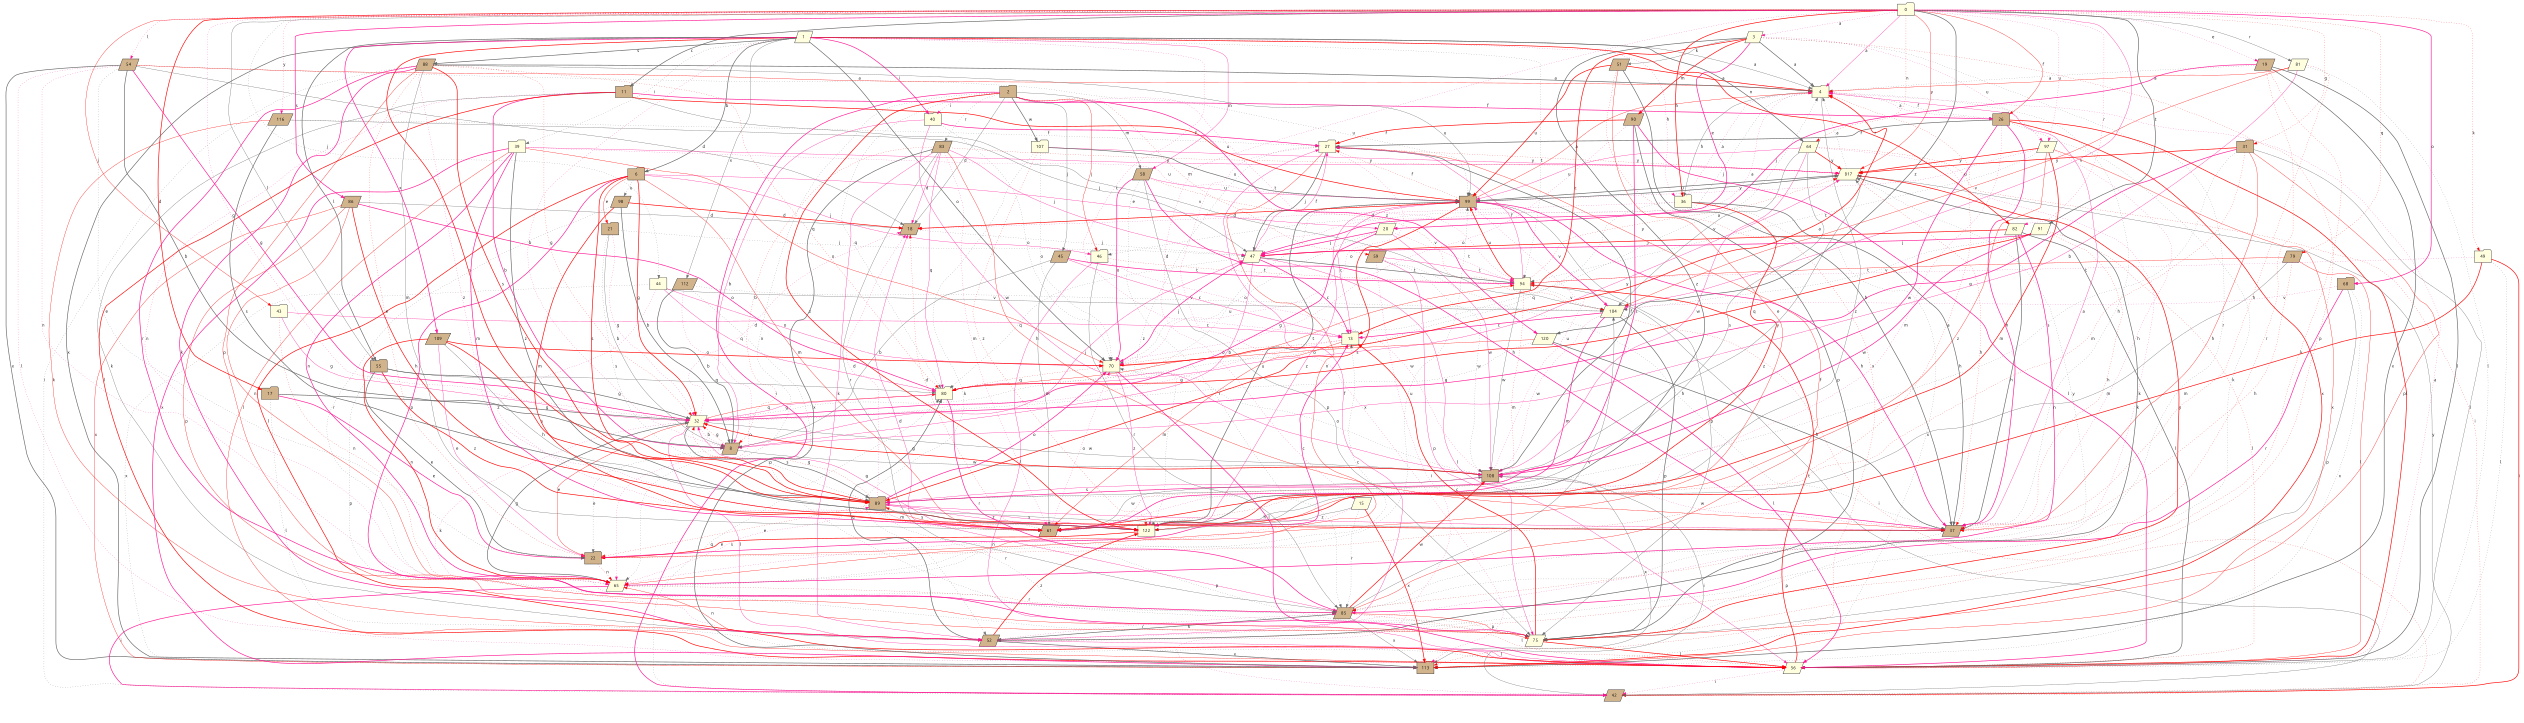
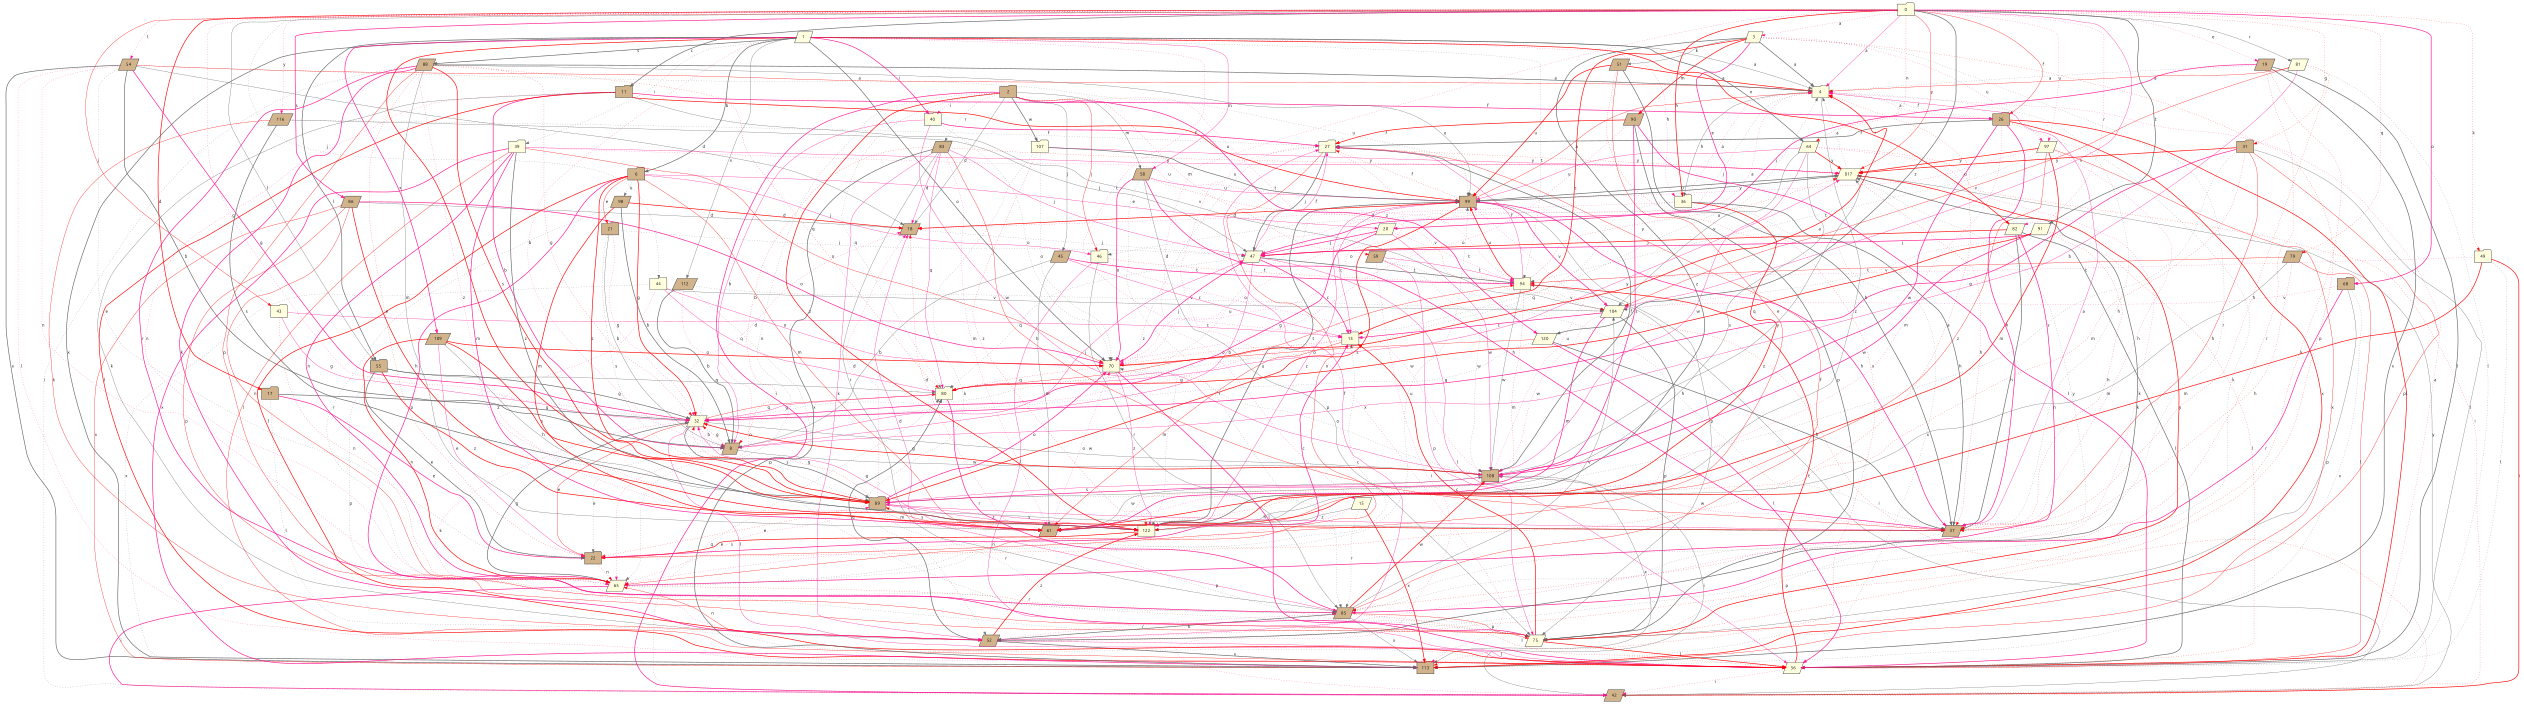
  strict digraph {
    fontname=Ubuntu
    node [fillcolor=tan fontname=Ubuntu shape=parallelogram style=filled]
    edge [color=gray40 fontname=Ubuntu style=dotted]
    0 [fillcolor=lightyellow shape=folder]
    3 [fillcolor=lightyellow]
    4 [fillcolor=lightyellow shape=folder]
    11 [shape=folder]
    15 [fillcolor=lightyellow]
    17 [shape=folder]
    19
    26 [shape=folder]
    31 [shape=folder]
    32 [fillcolor=lightyellow]
    36 [fillcolor=lightyellow shape=folder]
    43 [fillcolor=lightyellow shape=folder]
    44 [fillcolor=lightyellow shape=folder]
    49 [fillcolor=lightyellow shape=folder]
    54
    55 [shape=folder]
    64 [fillcolor=lightyellow]
    68 [shape=folder]
    79
    81 [fillcolor=lightyellow]
    82 [fillcolor=lightyellow]
    86
    91 [fillcolor=lightyellow]
    97 [fillcolor=lightyellow]
    104 [fillcolor=lightyellow]
    116
    n27 [fillcolor=lightyellow label=817]
    120 [fillcolor=lightyellow]
    13 [fillcolor=lightyellow shape=folder]
    122 [fillcolor=lightyellow shape=folder]
    20 [fillcolor=lightyellow]
    51
    n33 [label=90]
    75 [fillcolor=lightyellow]
    85
    46 [fillcolor=lightyellow shape=folder]
    37
    8
    65 [fillcolor=lightyellow]
    56 [fillcolor=lightyellow]
    52
    99 [shape=folder]
    113 [shape=folder]
    22 [shape=folder]
    47 [fillcolor=lightyellow]
    61
    108 [shape=folder]
    27 [fillcolor=lightyellow shape=folder]
    89 [shape=folder]
    18
    80 [fillcolor=lightyellow shape=folder]
    70 [fillcolor=lightyellow shape=folder]
    42
    94 [fillcolor=lightyellow shape=folder]
    1 [fillcolor=lightyellow]
    6 [shape=folder]
    39 [fillcolor=lightyellow shape=folder]
    40 [fillcolor=lightyellow shape=folder]
    58
    88
    109
    112
    21 [shape=folder]
    98
    2 [shape=folder]
    45
    59
    83
    107 [fillcolor=lightyellow shape=folder]
    0 -> 3 [color=deeppink label=a]
    0 -> 4 [color=deeppink label=a style=solid]
    0 -> 11 [label=c style=bold]
    0 -> 15 [color=deeppink label=d]
    0 -> 17 [color=red label=d style=bold]
    0 -> 19 [color=deeppink label=e]
    0 -> 26 [color=red label=f style=solid]
    0 -> 31 [color=red label=g]
    0 -> 32 [color=deeppink label=g]
    0 -> 36 [color=red label=h style=bold]
    0 -> 43 [color=red label=j style=solid]
    0 -> 44 [label=j]
    0 -> 49 [color=red label=k]
    0 -> 54 [color=deeppink label=l]
    0 -> 55 [label=l style=solid]
    0 -> 64 [color=red label=n]
    0 -> 68 [color=deeppink label=o style=bold]
    0 -> 79 [color=red label=q]
    0 -> 81 [label=r style=solid]
    0 -> 82 [color=deeppink label=r]
    0 -> 86 [color=deeppink label=s style=bold]
    0 -> 91 [label=t style=bold]
    0 -> 97 [color=deeppink label=u]
    0 -> 104 [color=deeppink label=v style=solid]
    0 -> 116 [color=deeppink label=y]
    0 -> n27 [color=red label=y style=solid]
    0 -> 120 [label=z style=bold]
    3 -> 4 [label=a style=bold]
    3 -> 97 [color=deeppink label=u]
    3 -> 13 [color=red label=c style=bold]
    3 -> 122 [label=z style=bold]
    3 -> 20 [color=deeppink label=e style=bold]
    3 -> 51 [label=k style=solid]
    3 -> n33 [color=red label=m style=bold]
    3 -> 75 [color=red label=p]
    3 -> 85 [label=r]
    4 -> 26 [label=f]
    4 -> 36 [label=h style=solid]
    4 -> 122 [label=z style=solid]
    4 -> 46 [label=j]
    4 -> 37 [label=h]
    11 -> 26 [color=deeppink label=f style=bold]
    11 -> 104 [label=v style=solid]
    11 -> 8 [color=deeppink label=b style=bold]
    11 -> 65 [color=deeppink label=n]
    11 -> 56 [color=red label=l style=bold]
    11 -> 52 [label=k style=solid]
    11 -> 99 [color=red label=u style=bold]
    15 -> 122 [label=z style=solid]
    15 -> 85 [label=r]
    15 -> 65 [color=deeppink label=n]
    15 -> 113 [color=red label=x style=bold]
    17 -> 32 [label=g style=bold]
    17 -> 56 [label=l]
    17 -> 22 [color=deeppink label=e style=bold]
    19 -> 4 [label=a]
    19 -> 85 [color=red label=r]
    19 -> 56 [label=l style=bold]
    19 -> 52 [color=red label=k]
    19 -> 113 [label=x style=bold]
    19 -> 47 [color=deeppink label=j style=bold]
    26 -> 4 [color=deeppink label=a]
    26 -> 37 [color=deeppink label=h style=bold]
    26 -> 56 [color=red label=l style=bold]
    26 -> 52 [label=k]
    26 -> 113 [color=red label=x style=bold]
    26 -> 61 [color=deeppink label=m]
    26 -> 108 [color=deeppink label=w style=bold]
    26 -> 27 [label=f style=bold]
    31 -> 32 [color=deeppink label=g style=bold]
    31 -> n27 [color=red label=y style=bold]
    31 -> 75 [color=red label=p style=solid]
    31 -> 37 [color=red label=h style=solid]
    31 -> 56 [label=l style=solid]
    31 -> 61 [color=red label=m]
    31 -> 89 [label=s]
    32 -> 8 [color=deeppink label=b]
    32 -> 56 [color=deeppink label=l style=solid]
    32 -> 52 [color=deeppink label=k]
    32 -> 99 [label=u]
    32 -> 22 [color=red label=e style=solid]
    32 -> 108 [label=w style=solid]
    32 -> 89 [label=s style=bold]
    32 -> 18 [color=deeppink label=d]
    32 -> 80 [color=red label=q style=solid]
    36 -> 4 [color=deeppink label=a]
    36 -> 122 [color=red label=z style=bold]
    36 -> 37 [label=h style=bold]
    36 -> 113 [label=x]
    36 -> 18 [color=deeppink label=d]
    36 -> 80 [label=q]
    43 -> 32 [color=deeppink label=g style=solid]
    43 -> 13 [color=deeppink label=c style=solid]
    43 -> 65 [color=red label=n]
    44 -> 104 [label=v style=solid]
    44 -> 122 [color=deeppink label=z]
    44 -> 113 [label=x]
    44 -> 80 [color=deeppink label=q style=solid]
    44 -> 70 [color=deeppink label=o style=solid]
    49 -> 56 [label=l]
    49 -> 61 [color=red label=m style=bold]
    49 -> 42 [color=red label=i style=bold]
    49 -> 94 [color=deeppink label=t]
    54 -> 4 [color=red label=a style=solid]
    54 -> 32 [color=deeppink label=g style=bold]
    54 -> 8 [label=b style=bold]
    54 -> 65 [color=deeppink label=n]
    54 -> 56 [color=deeppink label=l]
    54 -> 99 [label=u]
    54 -> 113 [label=x style=bold]
    54 -> 22 [label=e]
    54 -> 18 [label=d style=solid]
    55 -> 32 [label=g style=bold]
    55 -> 122 [color=red label=z style=bold]
    55 -> 75 [label=p]
    55 -> 22 [label=e style=bold]
    55 -> 80 [label=q style=solid]
    64 -> 104 [label=v style=solid]
    64 -> n27 [color=red label=y style=bold]
    64 -> 52 [color=deeppink label=k]
    64 -> 99 [color=deeppink label=u style=solid]
    64 -> 108 [color=deeppink label=w style=solid]
    64 -> 89 [label=s style=solid]
    64 -> 42 [color=red label=i]
    68 -> 104 [color=deeppink label=v]
    68 -> 75 [label=p style=solid]
    68 -> 85 [color=deeppink label=r style=bold]
    68 -> 113 [label=x]
    79 -> 37 [color=red label=h]
    79 -> 56 [color=red label=l style=solid]
    79 -> 61 [label=m style=solid]
    79 -> 94 [color=red label=t style=solid]
    81 -> 4 [color=red label=a style=solid]
    81 -> 104 [color=red label=v style=solid]
    81 -> 37 [color=red label=h]
    81 -> 8 [color=deeppink label=b style=solid]
    81 -> 56 [label=l]
    82 -> 37 [label=h style=bold]
    82 -> 65 [color=deeppink label=n style=bold]
    82 -> 56 [label=l style=bold]
    82 -> 47 [color=red label=j style=bold]
    86 -> 75 [color=red label=p style=solid]
    86 -> 37 [color=red label=h style=bold]
    86 -> 65 [color=red label=n style=solid]
    86 -> 113 [color=red label=x style=solid]
    86 -> 18 [label=d style=solid]
-   86 -> 80 [color=deeppink label=o style=bold]
+   86 -> 70 [color=deeppink label=o style=bold]
    91 -> 104 [label=v]
    91 -> 37 [color=red label=h]
    91 -> 56 [color=red label=l]
    91 -> 47 [color=deeppink label=j style=bold]
    91 -> 108 [color=deeppink label=w style=bold]
    91 -> 80 [color=red label=q style=bold]
    97 -> n27 [color=red label=y style=bold]
    97 -> 122 [color=red label=z style=solid]
    97 -> 37 [color=deeppink label=h]
    97 -> 99 [color=deeppink label=u]
    97 -> 113 [color=red label=x style=solid]
    97 -> 61 [color=red label=m style=bold]
    97 -> 94 [label=t]
    104 -> 13 [color=deeppink label=c style=bold]
    104 -> 75 [label=p style=bold]
    104 -> 61 [color=deeppink label=m style=bold]
    104 -> 108 [color=deeppink label=w]
    104 -> 42 [color=red label=i]
    116 -> 52 [color=red label=k style=solid]
    116 -> 47 [label=j style=solid]
    116 -> 27 [label=f]
    116 -> 89 [label=s style=bold]
    n27 -> 4 [label=a]
    n27 -> 37 [color=red label=h]
    n27 -> 52 [label=k style=bold]
    n27 -> 99 [label=u style=bold]
    120 -> 32 [label=g]
    120 -> 37 [label=h style=bold]
    120 -> 56 [color=deeppink label=l style=bold]
    120 -> 70 [color=red label=o style=solid]
    13 -> 4 [label=a]
    13 -> 32 [color=deeppink label=g]
    13 -> 61 [color=red label=m style=solid]
    13 -> 70 [color=red label=o]
    122 -> 99 [label=u style=bold]
    122 -> 22 [color=red label=e style=bold]
    122 -> 89 [color=deeppink label=s style=solid]
    20 -> 32 [color=deeppink label=g style=bold]
    20 -> 47 [color=deeppink label=j style=bold]
    20 -> 108 [color=deeppink label=w style=solid]
-   20 -> 70 [label=o]
+   20 -> 70 [color=deeppink label=o]
    20 -> 94 [color=deeppink label=t]
    51 -> 4 [color=red label=a style=bold]
    51 -> 37 [label=h style=bold]
    51 -> 99 [color=red label=u style=bold]
    51 -> 113 [color=red label=x]
    51 -> 22 [color=red label=e style=solid]
    n33 -> 75 [label=p style=bold]
    n33 -> 56 [color=deeppink label=l style=bold]
    n33 -> 27 [color=red label=f style=bold]
    n33 -> 89 [color=deeppink label=s style=bold]
    n33 -> 70 [color=deeppink label=o]
    75 -> n27 [color=red label=y style=bold]
    75 -> 13 [color=red label=c style=bold]
    75 -> 56 [color=red label=l style=bold]
    85 -> 104 [label=v style=solid]
    85 -> n27 [label=y]
    85 -> 75 [color=red label=p style=solid]
    85 -> 56 [color=red label=l]
    85 -> 52 [label=k style=bold]
    85 -> 113 [label=x style=solid]
    85 -> 108 [color=red label=w style=bold]
    85 -> 27 [color=red label=f style=solid]
    85 -> 18 [color=deeppink label=d style=solid]
    46 -> 85 [label=r style=solid]
    46 -> 56 [color=deeppink label=l style=solid]
    46 -> 108 [color=deeppink label=w]
    46 -> 94 [color=red label=t]
    37 -> 4 [color=deeppink label=a style=solid]
    37 -> 75 [label=p]
    37 -> 108 [color=deeppink label=w]
    8 -> 32 [color=red label=g]
    8 -> 22 [label=e]
    8 -> 47 [color=deeppink label=j style=solid]
    8 -> 108 [label=w style=solid]
    65 -> 32 [label=g style=bold]
    65 -> 13 [label=c]
    65 -> 85 [color=red label=r]
    65 -> 99 [label=u]
    65 -> 89 [color=deeppink label=s]
    65 -> 42 [color=deeppink label=i style=bold]
    56 -> 4 [color=deeppink label=a]
    56 -> 42 [color=deeppink label=i]
    56 -> 94 [color=red label=t style=bold]
    52 -> 122 [color=red label=z style=bold]
    52 -> 85 [color=deeppink label=r]
    52 -> 65 [color=red label=n style=solid]
    52 -> 56 [color=deeppink label=l style=solid]
    52 -> 113 [label=x style=bold]
    52 -> 27 [color=deeppink label=f style=solid]
    52 -> 80 [label=q style=bold]
    99 -> 4 [color=red label=a style=solid]
    99 -> 104 [color=deeppink label=v style=bold]
    99 -> n27 [label=y style=bold]
    99 -> 13 [color=deeppink label=c style=solid]
    99 -> 122 [color=deeppink label=z style=solid]
    99 -> 75 [label=p style=solid]
    99 -> 37 [color=deeppink label=h style=bold]
    99 -> 27 [color=red label=f]
    99 -> 89 [color=red label=s style=bold]
    99 -> 18 [color=red label=d style=bold]
    22 -> 4 [color=red label=a]
    22 -> 13 [color=deeppink label=c style=bold]
    22 -> 65 [color=red label=n]
    47 -> 4 [color=deeppink label=a]
    47 -> 13 [color=deeppink label=c style=bold]
    47 -> 8 [color=deeppink label=b style=solid]
    47 -> 56 [color=deeppink label=l style=solid]
    47 -> 27 [color=deeppink label=f style=solid]
    47 -> 80 [label=q]
    47 -> 94 [label=t style=bold]
    61 -> 32 [color=deeppink label=g style=solid]
    61 -> 75 [label=p]
    61 -> 108 [label=w style=solid]
    61 -> 89 [color=red label=s style=solid]
    61 -> 18 [color=red label=d]
    61 -> 70 [color=deeppink label=o]
    108 -> 32 [color=red label=g style=bold]
    108 -> n27 [label=y style=solid]
    108 -> 99 [color=deeppink label=u]
    108 -> 113 [label=x style=solid]
    108 -> 27 [label=f style=bold]
    108 -> 89 [color=deeppink label=s style=solid]
    108 -> 70 [label=o]
    108 -> 42 [label=i style=solid]
    27 -> n27 [color=red label=y]
    27 -> 122 [label=z]
    27 -> 65 [color=red label=n style=solid]
    27 -> 113 [color=deeppink label=x]
    27 -> 47 [label=j style=bold]
    27 -> 70 [color=deeppink label=o]
    89 -> 32 [color=red label=g]
    89 -> 122 [color=deeppink label=z style=solid]
    89 -> 85 [label=r]
    89 -> 37 [color=deeppink label=h style=solid]
    89 -> 22 [color=red label=e]
    89 -> 61 [color=red label=m]
    89 -> 18 [color=deeppink label=d]
    89 -> 70 [color=deeppink label=o style=bold]
    18 -> 47 [label=j]
    80 -> 32 [color=deeppink label=g style=solid]
    80 -> n27 [color=deeppink label=y style=solid]
    80 -> 85 [color=deeppink label=r style=bold]
    80 -> 94 [color=red label=t style=solid]
    70 -> 4 [color=red label=a style=bold]
    70 -> 122 [color=deeppink label=z style=solid]
    70 -> 56 [color=deeppink label=l style=bold]
    70 -> 47 [color=deeppink label=j style=bold]
    70 -> 80 [color=red label=q]
    42 -> n27 [label=y style=solid]
    42 -> 80 [label=q]
    94 -> 104 [label=v]
    94 -> n27 [color=red label=y]
    94 -> 99 [color=red label=u style=bold]
    94 -> 61 [color=red label=m]
    94 -> 108 [label=w style=solid]
    94 -> 27 [color=deeppink label=f style=solid]
    94 -> 42 [label=i style=solid]
    1 -> 4 [label=a style=solid]
    1 -> 36 [color=deeppink label=h]
    1 -> 55 [label=l style=bold]
    1 -> 64 [label=n style=bold]
    1 -> 82 [color=red label=r style=bold]
    1 -> 13 [color=deeppink label=c]
    1 -> 8 [color=deeppink label=b]
    1 -> 113 [label=x style=bold]
    1 -> 89 [color=red label=s style=bold]
    1 -> 70 [label=o style=bold]
    1 -> 94 [label=t]
    1 -> 6 [label=b style=bold]
    1 -> 39 [label=i]
    1 -> 40 [color=deeppink label=i style=bold]
    1 -> 58 [color=deeppink label=m style=solid]
    1 -> 88 [label=s style=bold]
    1 -> 109 [color=deeppink label=x style=bold]
    1 -> 112 [label=x style=solid]
    6 -> 32 [color=red label=g style=bold]
    6 -> 20 [color=deeppink label=e style=solid]
    6 -> 75 [color=deeppink label=p style=bold]
    6 -> 46 [color=deeppink label=j style=solid]
    6 -> 56 [color=red label=l style=bold]
    6 -> 61 [color=red label=m style=solid]
    6 -> 89 [color=red label=s style=bold]
    6 -> 21 [color=red label=e style=solid]
    6 -> 98 [label=u]
    39 -> n27 [color=deeppink label=y style=solid]
    39 -> 122 [label=z style=bold]
    39 -> 65 [color=deeppink label=n style=bold]
    39 -> 56 [color=red label=l style=solid]
    39 -> 99 [color=deeppink label=u]
    39 -> 113 [color=deeppink label=x style=bold]
    39 -> 61 [color=deeppink label=m style=bold]
    39 -> 70 [color=red label=o style=solid]
    40 -> 8 [color=deeppink label=b style=solid]
    40 -> 108 [color=deeppink label=w style=solid]
    40 -> 27 [color=deeppink label=f style=bold]
    40 -> 70 [label=o]
    58 -> 104 [color=red label=v]
    58 -> 75 [label=p style=solid]
    58 -> 85 [label=r]
    58 -> 37 [color=deeppink label=h style=bold]
    58 -> 99 [color=deeppink label=u style=solid]
    58 -> 70 [color=deeppink label=o style=bold]
    88 -> 4 [label=a style=bold]
    88 -> 32 [color=red label=g]
    88 -> 122 [color=deeppink label=z]
    88 -> 75 [color=red label=p style=solid]
    88 -> 85 [color=deeppink label=r style=bold]
    88 -> 52 [color=deeppink label=k style=bold]
    88 -> 99 [label=u style=solid]
    88 -> 22 [color=red label=e]
    88 -> 61 [label=m style=solid]
    88 -> 89 [color=red label=s style=bold]
    88 -> 80 [color=red label=q]
    88 -> 42 [label=i]
    109 -> 37 [label=h style=solid]
    109 -> 65 [color=red label=n style=bold]
    109 -> 22 [color=deeppink label=e style=solid]
    109 -> 89 [color=red label=s style=bold]
    109 -> 70 [color=red label=o style=bold]
    112 -> 104 [label=v]
    112 -> 75 [label=p]
    112 -> 8 [label=b style=bold]
    112 -> 65 [color=deeppink label=n]
    21 -> 32 [color=deeppink label=g]
    21 -> 8 [label=b style=solid]
    21 -> 47 [label=j]
    21 -> 89 [label=s]
    98 -> 85 [label=r]
    98 -> 8 [label=b style=bold]
    98 -> 61 [color=red label=m style=bold]
    98 -> 18 [color=red label=d style=bold]
    2 -> 120 [color=deeppink label=z style=bold]
    2 -> 122 [color=red label=z style=bold]
    2 -> 46 [color=red label=j style=solid]
    2 -> 65 [label=n]
    2 -> 18 [label=d style=solid]
    2 -> 80 [label=q]
    2 -> 42 [color=deeppink label=i style=bold]
    2 -> 94 [color=deeppink label=t]
    2 -> 40 [color=deeppink label=i]
    2 -> 58 [label=m style=solid]
    2 -> 45 [label=j style=solid]
    2 -> 59 [color=red label=m]
    2 -> 83 [label=r]
    2 -> 107 [label=w style=bold]
    45 -> 13 [color=deeppink label=c style=solid]
    45 -> 8 [label=b style=solid]
    45 -> 61 [label=m style=solid]
    45 -> 94 [color=deeppink label=t style=bold]
    59 -> 75 [color=deeppink label=p style=solid]
    59 -> 37 [label=h]
    59 -> 108 [label=w]
    59 -> 42 [color=deeppink label=i]
    59 -> 94 [color=deeppink label=t style=solid]
    83 -> n27 [color=red label=y]
    83 -> 85 [label=r style=solid]
    83 -> 37 [color=red label=h style=solid]
    83 -> 8 [color=red label=b]
    83 -> 52 [color=deeppink label=k style=solid]
    83 -> 113 [label=x style=bold]
    83 -> 47 [color=deeppink label=j style=solid]
    83 -> 61 [color=deeppink label=m]
    83 -> 18 [color=deeppink label=d style=solid]
    83 -> 80 [color=deeppink label=q style=solid]
    107 -> n27 [color=deeppink label=y style=solid]
    107 -> 122 [color=red label=z]
    107 -> 52 [label=k]
    107 -> 99 [label=u style=bold]
    107 -> 70 [label=o]
  }
